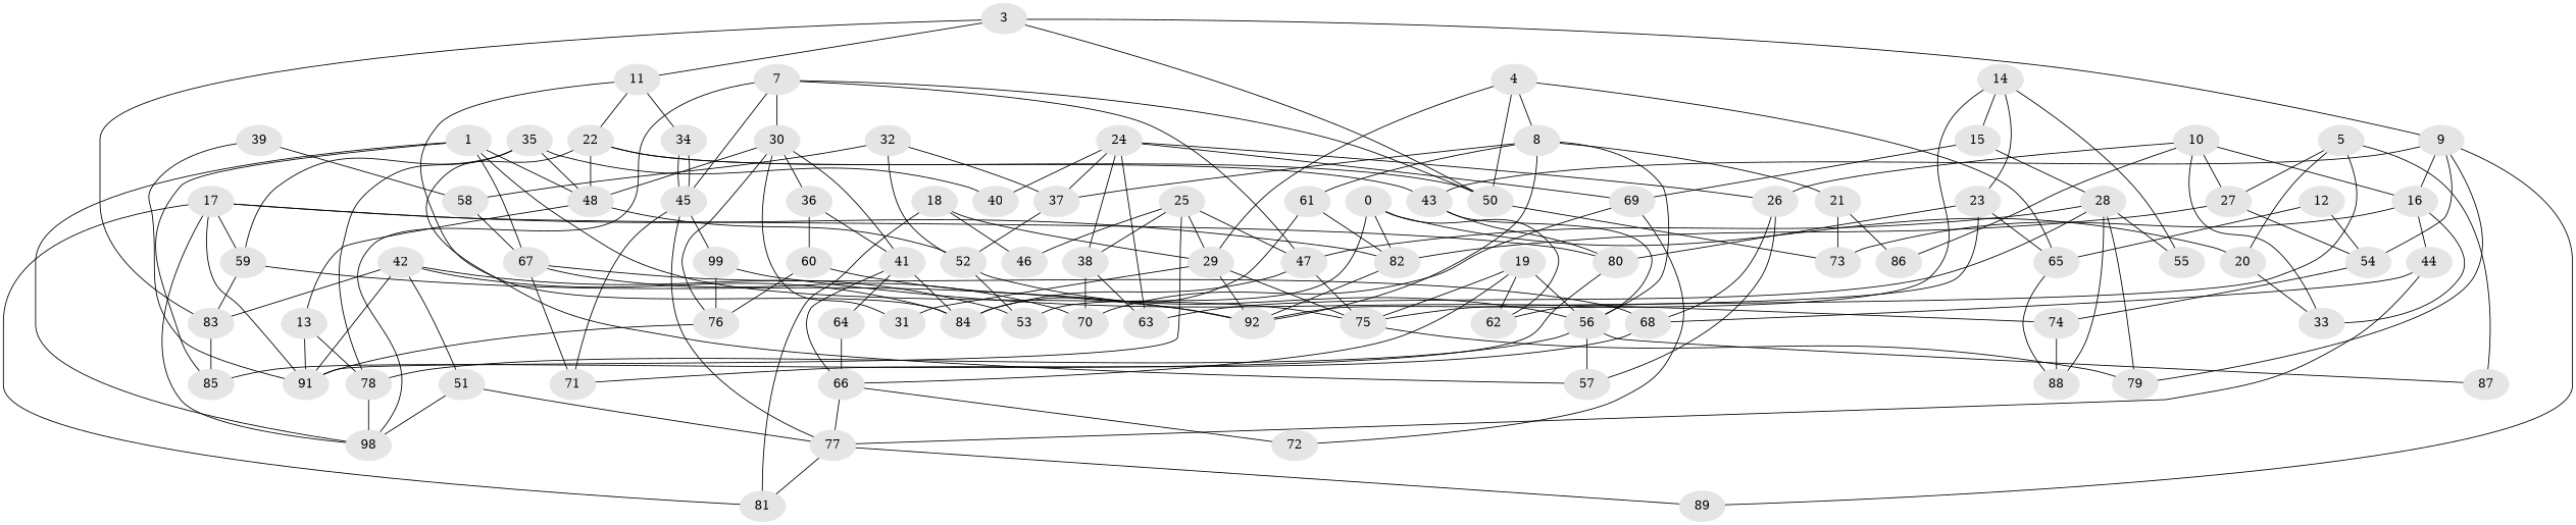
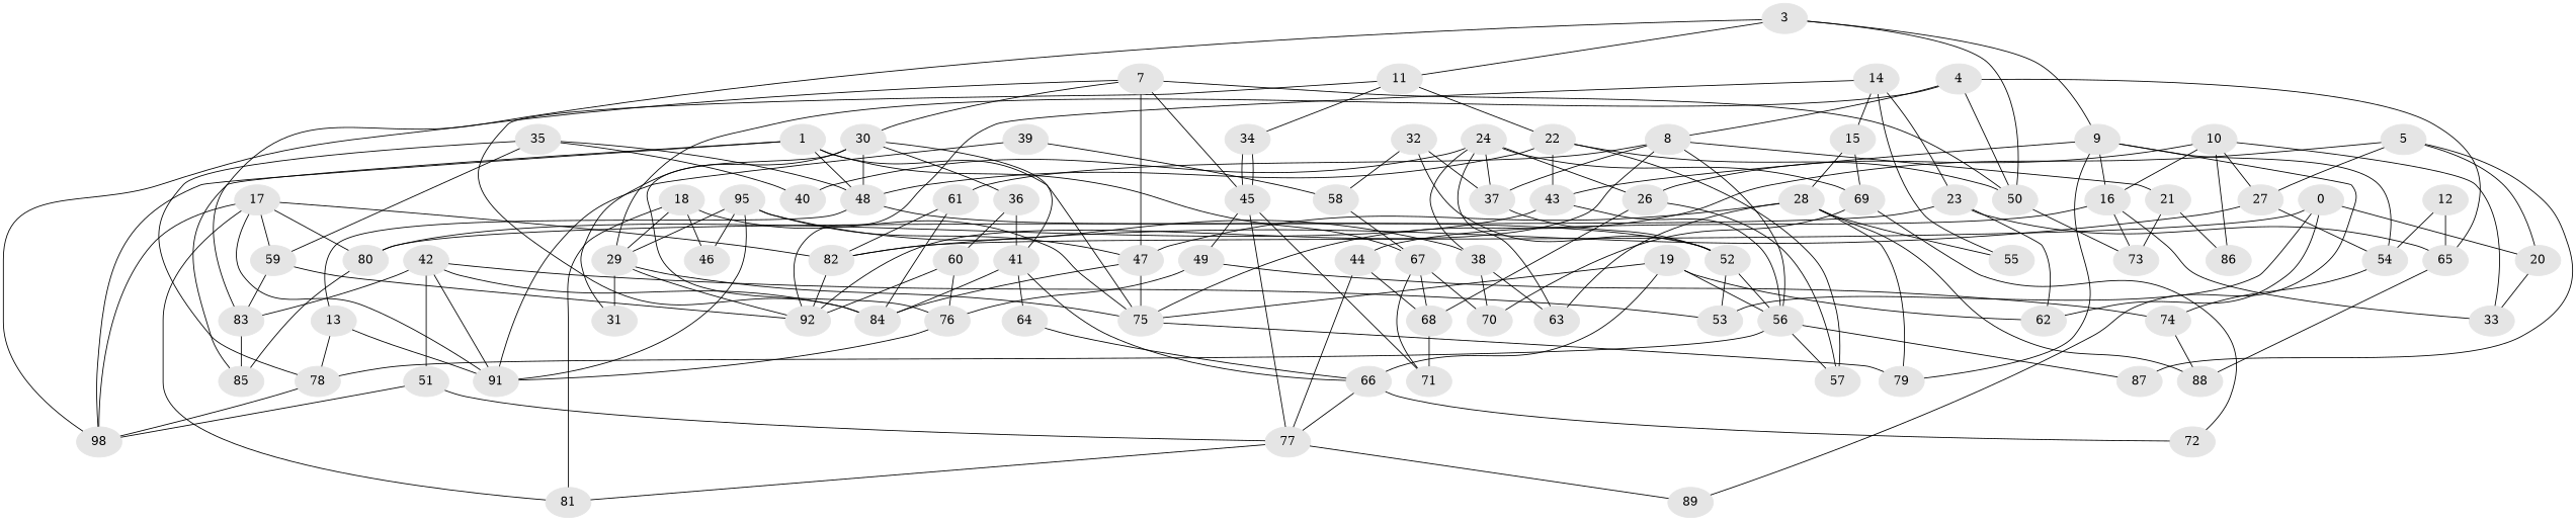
  graph {
    node [color=gray90 style=filled]
    1
    48
    67
    75
    85
    n6 [label=98]
    13
    52
    68
    70
    71
    79
    17
    82
    91
    59
    80
    81
    20
    33
    23
    65
    62
    3
    9
    11
    50
    83
    16
    43
    54
    89
    22
    34
    84
    73
    4
    8
    29
    21
    37
    56
    61
    92
    31
    88
    5
    27
    87
    n50 [label=0]
    53
    7
    30
    45
    47
    36
    41
    76
    77
-   49 [label=99]
+   49
    86
    78
    57
    44
    74
    10
    26
    12
    14
    15
    55
    28
    69
    63
    72
    18
    46
    19
    66
    24
    38
    40
-   25
+   25 [label=95]
    60
    64
    32
    58
    35
    39
    42
    51
    1 -- 48
    1 -- 67
    1 -- 75
    1 -- 85
    1 -- n6
    48 -- 13
    48 -- 52
    67 -- 68
    67 -- 70
    67 -- 71
    75 -- 79
    13 -- 91
    13 -- 78
    52 -- 56
    52 -- 53
    68 -- 71
    17 -- n6
    17 -- 82
    17 -- 91
    17 -- 59
    17 -- 80
    17 -- 81
    82 -- 92
    59 -- 83
    59 -- 92
    80 -- 85
    20 -- 33
    23 -- 80
    23 -- 65
    23 -- 62
    65 -- 88
    3 -- 9
    3 -- 11
    3 -- 50
    3 -- 83
    9 -- 79
    9 -- 16
    9 -- 43
    9 -- 54
    9 -- 89
    11 -- 22
    11 -- 34
    11 -- 84
    50 -- 73
    83 -- 85
    16 -- 33
    16 -- 73
    16 -- 44
    43 -- 80
    43 -- 56
    54 -- 74
    22 -- 48
    22 -- 50
    22 -- 43
    22 -- 57
    34 -- 45
    34 -- 45
    4 -- 65
    4 -- 50
    4 -- 8
    4 -- 29
    8 -- 21
    8 -- 37
    8 -- 56
    8 -- 61
    8 -- 92
    29 -- 75
    29 -- 92
    29 -- 31
    21 -- 73
    21 -- 86
    37 -- 52
    56 -- 87
    56 -- 78
    56 -- 57
    61 -- 82
    61 -- 84
    5 -- 75
    5 -- 20
    5 -- 27
    5 -- 87
    27 -- 82
    27 -- 54
    n50 -- 82
    n50 -- 20
    n50 -- 62
    n50 -- 53
    7 -- n6
    7 -- 50
    7 -- 30
    7 -- 45
    7 -- 47
    30 -- 48
    30 -- 31
    30 -- 36
    30 -- 41
    30 -- 76
    45 -- 71
    45 -- 77
    45 -- 49
    47 -- 75
    47 -- 84
    36 -- 41
    36 -- 60
    41 -- 84
    41 -- 66
    41 -- 64
    76 -- 91
    77 -- 81
    77 -- 89
    49 -- 76
    49 -- 74
    78 -- n6
    44 -- 68
    44 -- 77
    74 -- 88
    10 -- 33
    10 -- 16
    10 -- 27
    10 -- 86
    10 -- 26
    26 -- 68
    26 -- 57
    12 -- 65
    12 -- 54
    14 -- 23
    14 -- 92
    14 -- 15
    14 -- 55
    15 -- 28
    15 -- 69
    28 -- 79
    28 -- 88
    28 -- 47
    28 -- 55
    28 -- 63
    69 -- 70
    69 -- 72
+   18 -- 75
    18 -- 81
    18 -- 29
    18 -- 46
    19 -- 75
    19 -- 62
    19 -- 56
    19 -- 66
    66 -- 77
    66 -- 72
    24 -- 37
    24 -- 26
    24 -- 69
    24 -- 63
    24 -- 38
    24 -- 40
    38 -- 70
    38 -- 63
    25 -- 91
    25 -- 29
    25 -- 47
    25 -- 46
    25 -- 38
    60 -- 92
    60 -- 76
    64 -- 66
    32 -- 52
    32 -- 37
    32 -- 58
    58 -- 67
    35 -- 48
    35 -- 59
    35 -- 78
    35 -- 40
    39 -- 91
    39 -- 58
    42 -- 91
    42 -- 83
    42 -- 84
    42 -- 53
    42 -- 51
    51 -- n6
    51 -- 77
  }
